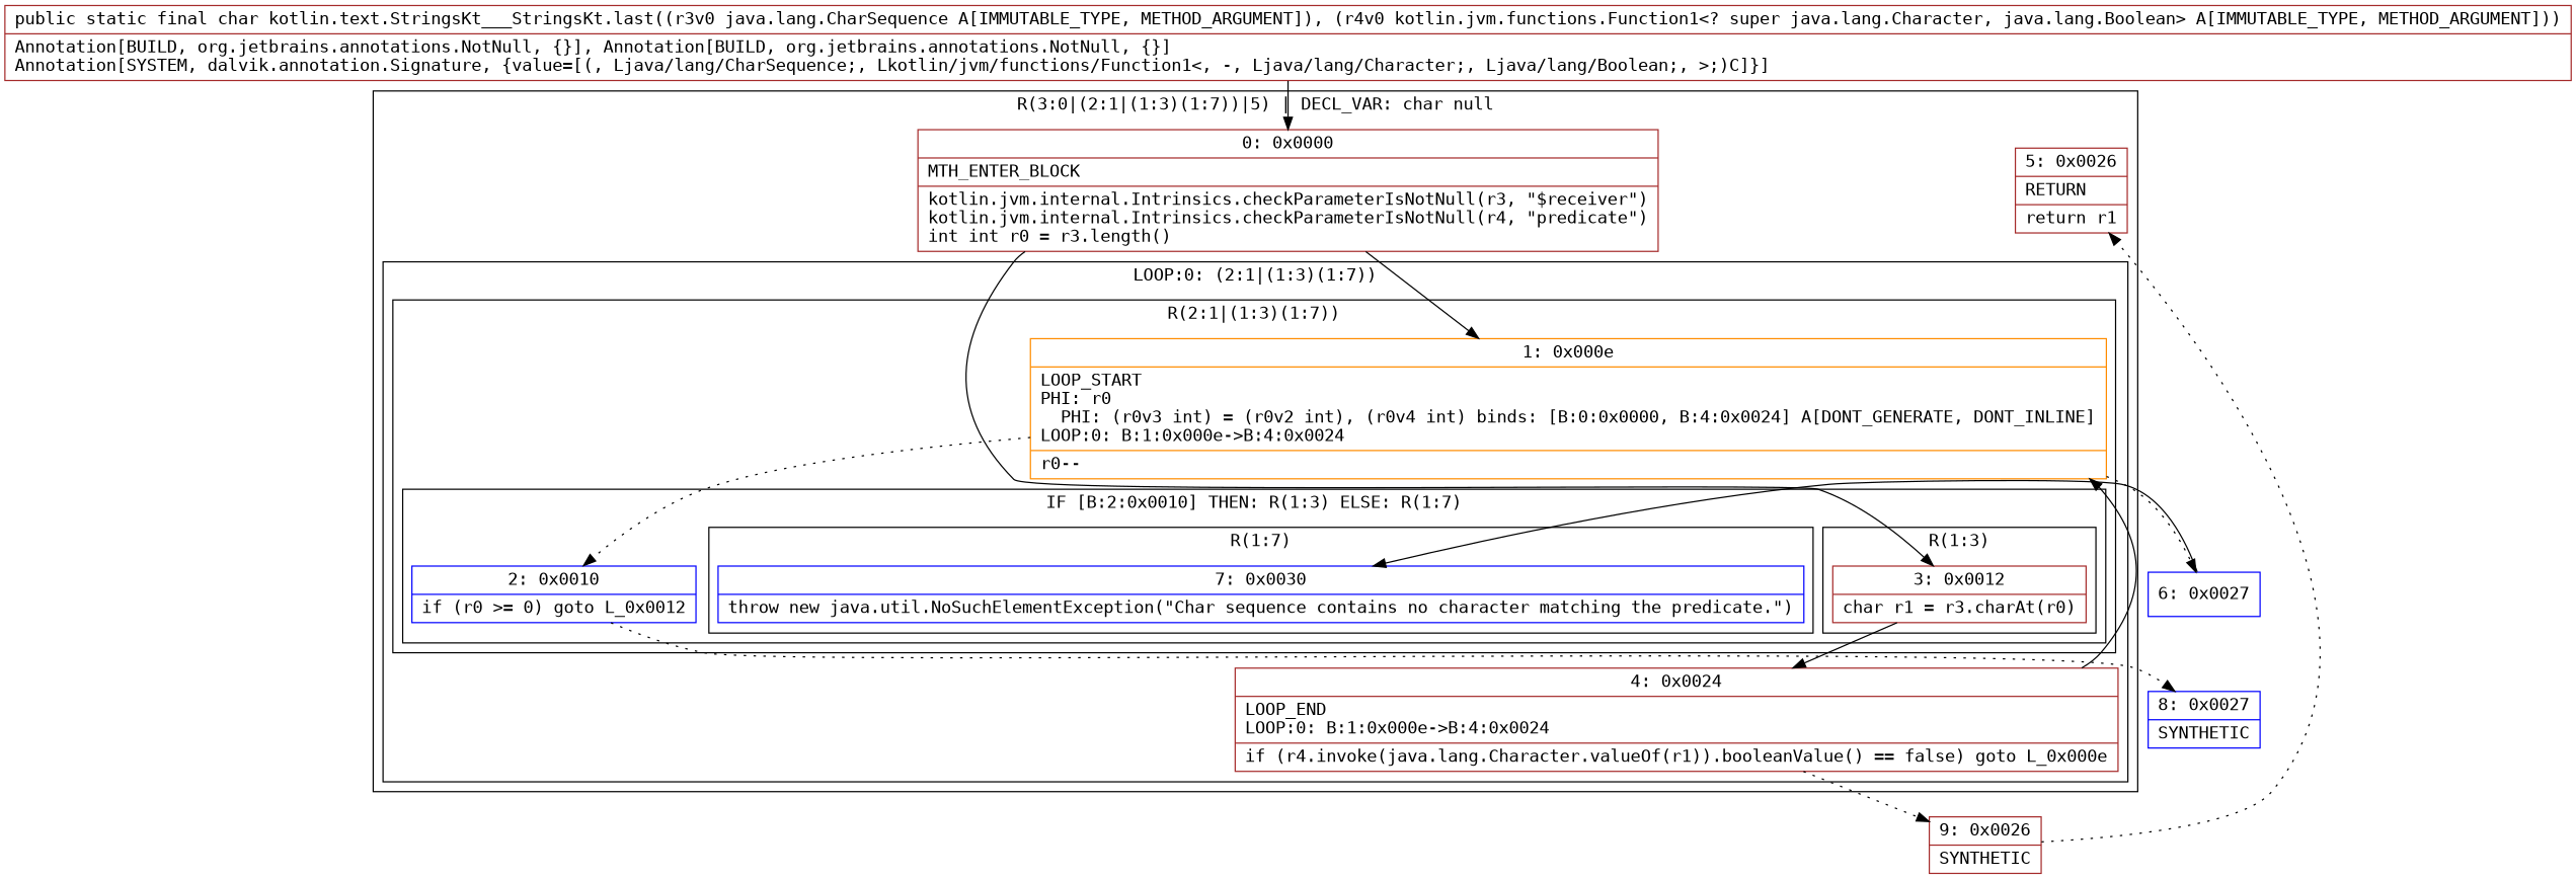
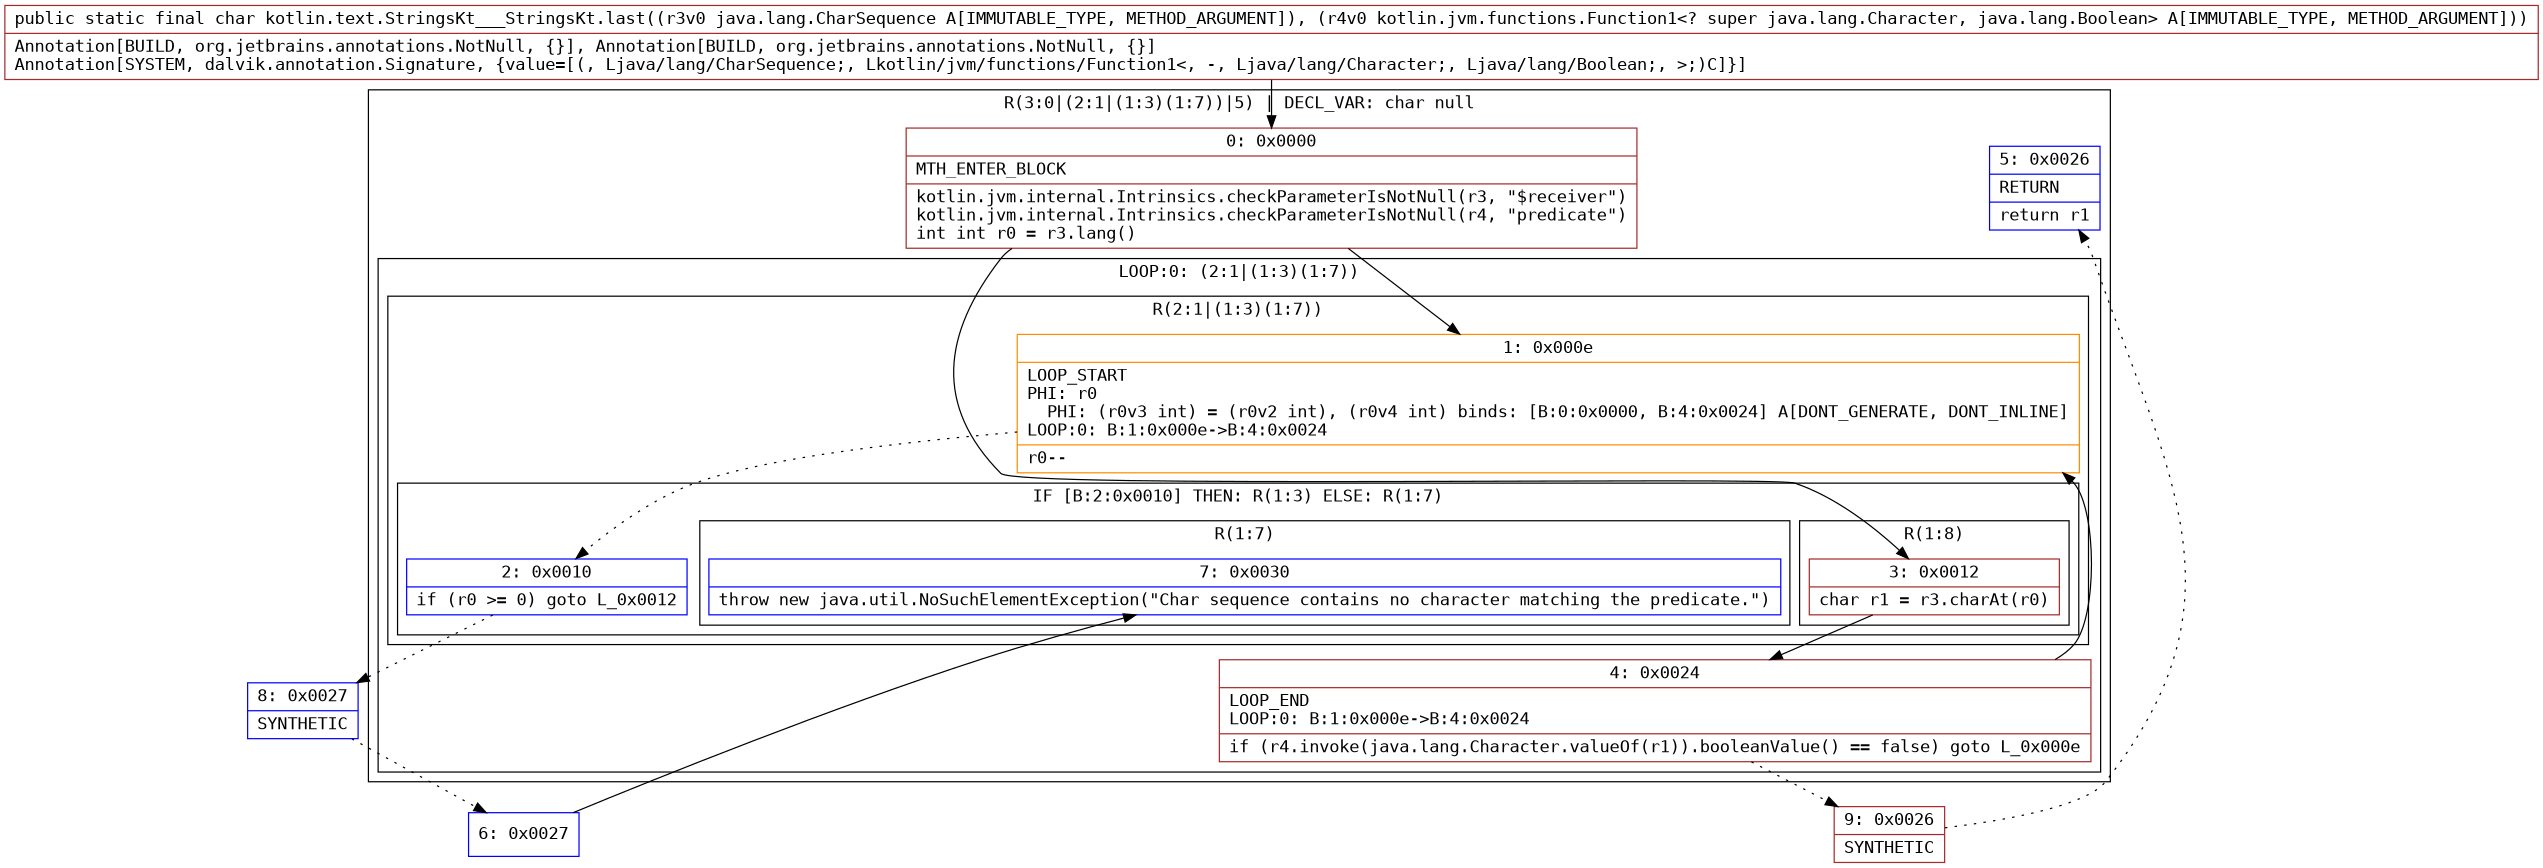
  digraph {
    fontname="DejaVu Sans Mono"
    node [color=brown fontname="DejaVu Sans Mono" shape=record]
    edge [fontname="DejaVu Sans Mono" style=solid]
    n1 [label="{3\:\ 0x0012|char r1 = r3.charAt(r0)\l}"]
    n2 [color=blue label="{7\:\ 0x0030|throw new java.util.NoSuchElementException(\"Char sequence contains no character matching the predicate.\")\l}"]
    n3 [color=blue label="{2\:\ 0x0010|if (r0 \>= 0) goto L_0x0012\l}"]
    n4 [color=darkorange label="{1\:\ 0x000e|LOOP_START\lPHI: r0 \l  PHI: (r0v3 int) = (r0v2 int), (r0v4 int) binds: [B:0:0x0000, B:4:0x0024] A[DONT_GENERATE, DONT_INLINE]\lLOOP:0: B:1:0x000e\-\>B:4:0x0024\l|r0\-\-\l}"]
    n5 [label="{4\:\ 0x0024|LOOP_END\lLOOP:0: B:1:0x000e\-\>B:4:0x0024\l|if (r4.invoke(java.lang.Character.valueOf(r1)).booleanValue() == false) goto L_0x000e\l}"]
-   n6 [label="{0\:\ 0x0000|MTH_ENTER_BLOCK\l|kotlin.jvm.internal.Intrinsics.checkParameterIsNotNull(r3, \"$receiver\")\lkotlin.jvm.internal.Intrinsics.checkParameterIsNotNull(r4, \"predicate\")\lint int r0 = r3.length()\l}"]
-   n7 [label="{5\:\ 0x0026|RETURN\l|return r1\l}"]
+   n6 [label="{0\:\ 0x0000|MTH_ENTER_BLOCK\l|kotlin.jvm.internal.Intrinsics.checkParameterIsNotNull(r3, \"$receiver\")\lkotlin.jvm.internal.Intrinsics.checkParameterIsNotNull(r4, \"predicate\")\lint int r0 = r3.lang()\l}"]
+   n7 [color=blue label="{5\:\ 0x0026|RETURN\l|return r1\l}"]
    n8 [color=blue label="{8\:\ 0x0027|SYNTHETIC\l}"]
    n9 [label="{9\:\ 0x0026|SYNTHETIC\l}"]
    n10 [color=blue label="{6\:\ 0x0027}"]
    n11 [label="{public static final char kotlin.text.StringsKt___StringsKt.last((r3v0 java.lang.CharSequence A[IMMUTABLE_TYPE, METHOD_ARGUMENT]), (r4v0 kotlin.jvm.functions.Function1\<? super java.lang.Character, java.lang.Boolean\> A[IMMUTABLE_TYPE, METHOD_ARGUMENT]))  | Annotation[BUILD, org.jetbrains.annotations.NotNull, \{\}], Annotation[BUILD, org.jetbrains.annotations.NotNull, \{\}]\lAnnotation[SYSTEM, dalvik.annotation.Signature, \{value=[(, Ljava\/lang\/CharSequence;, Lkotlin\/jvm\/functions\/Function1\<, \-, Ljava\/lang\/Character;, Ljava\/lang\/Boolean;, \>;)C]\}]\l}"]
    subgraph cluster_1 {
      label="R(3:0|(2:1|(1:3)(1:7))|5) | DECL_VAR: char null\l"
      n6
      n7
      subgraph cluster_2 {
        label="LOOP:0: (2:1|(1:3)(1:7))"
        n5
        subgraph cluster_3 {
          label="R(2:1|(1:3)(1:7))"
          n4
          subgraph cluster_4 {
            label="IF [B:2:0x0010] THEN: R(1:3) ELSE: R(1:7)"
            n3
            subgraph cluster_5 {
-             label="R(1:3)"
+             label="R(1:8)"
              n1
            }
            subgraph cluster_6 {
              label="R(1:7)"
              n2
            }
          }
        }
      }
    }
    n1 -> n5
    n3 -> n8 [style=dotted]
    n4 -> n3 [style=dotted]
    n5 -> n4
    n5 -> n9 [style=dotted]
    n6 -> n1
    n6 -> n4
-   n4 -> n10 [style=dotted]
+   n8 -> n10 [style=dotted]
    n9 -> n7 [style=dotted]
    n10 -> n2
    n11 -> n6
  }
